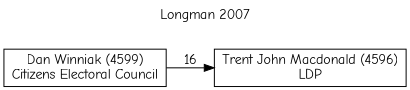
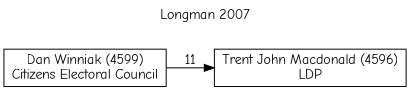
  digraph {
    label="Longman 2007"
    labelloc=t
    mclimit=10
    rankdir=LR
    fontname="Comic Neue"
    node [shape=box fontname="Comic Neue"]
    n1 [label="Trent John Macdonald (4596)\nLDP"]
    n2 [label="Dan Winniak (4599)\nCitizens Electoral Council"]
-   n2 -> n1 [label=16 fontname="Comic Neue"]
+   n2 -> n1 [label=11 fontname="Comic Neue"]
  }
